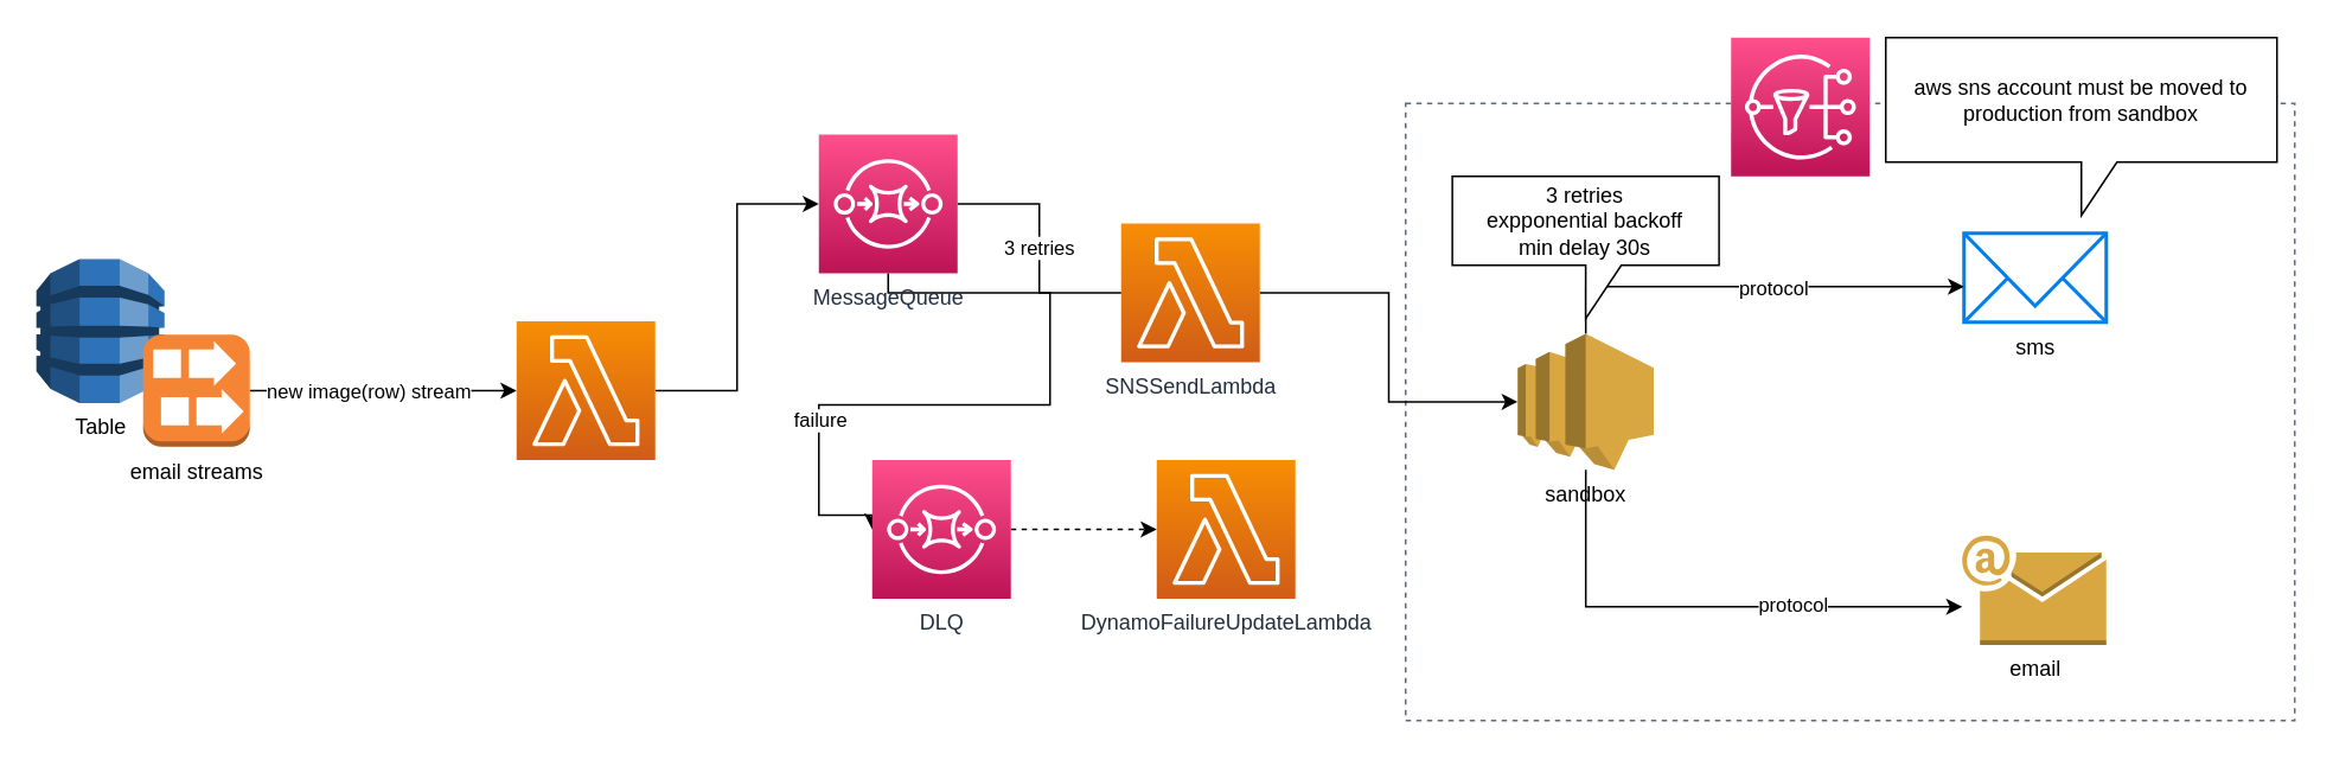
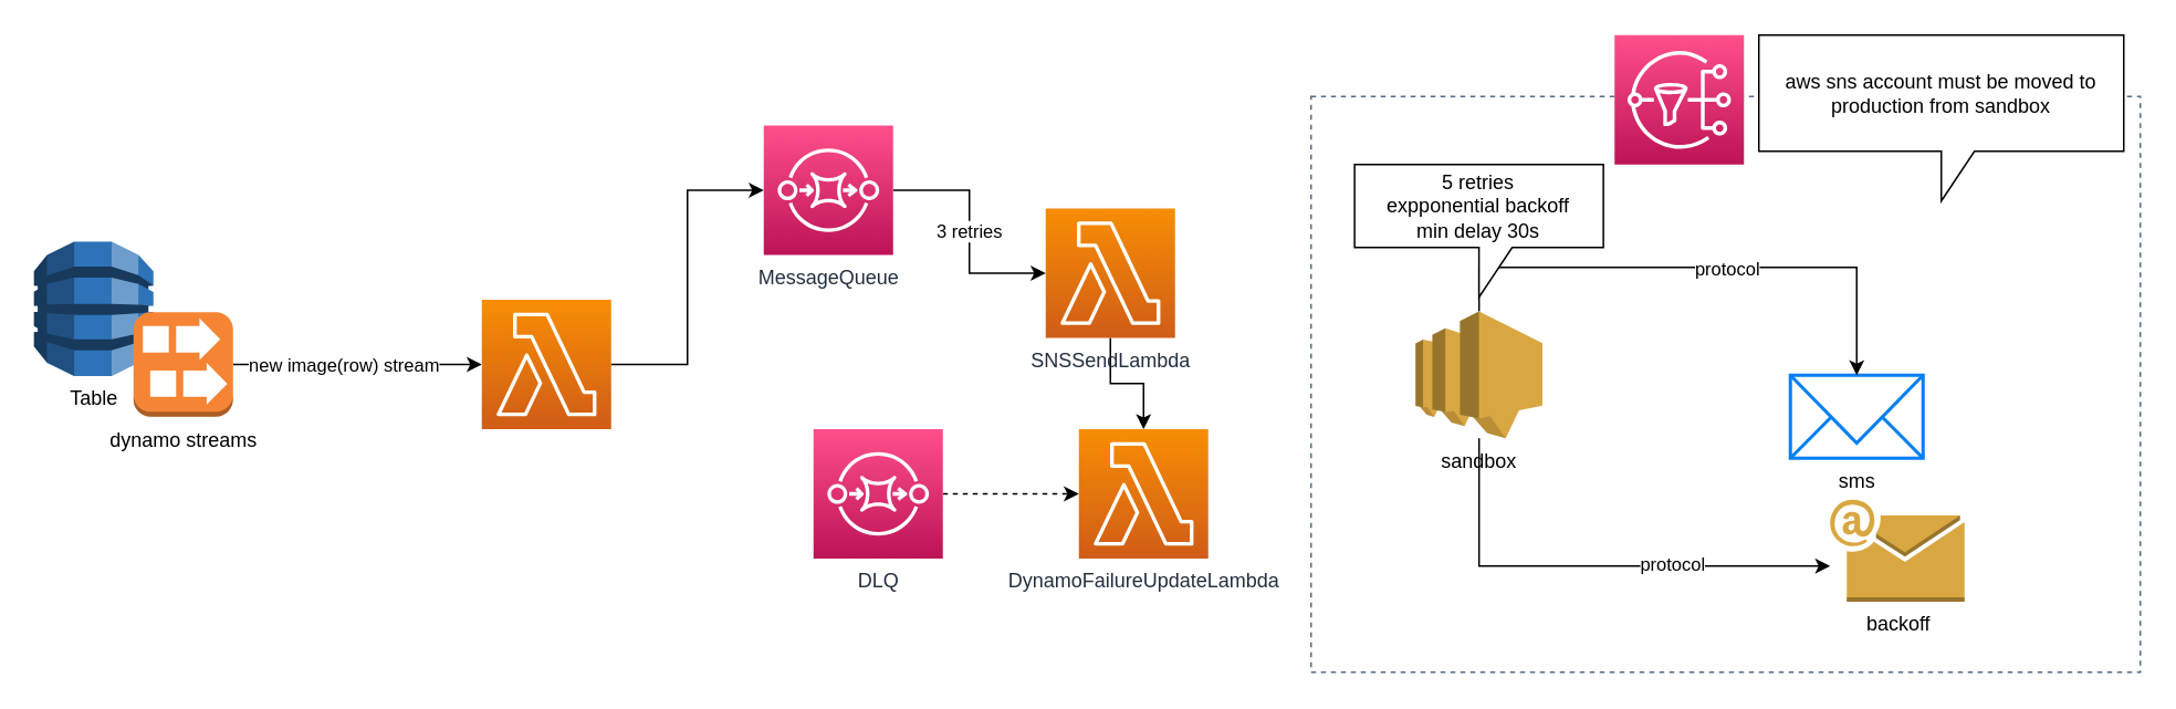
  <mxCell id="0" />
  <mxCell id="1" parent="0" />
  <mxCell id="2" value="" style="fillColor=none;strokeColor=#5A6C86;dashed=1;verticalAlign=top;fontStyle=0;fontColor=#5A6C86;whiteSpace=wrap;html=1;" vertex="1" parent="1"><mxGeometry x="790" y="57.5" width="500" height="347" as="geometry" /></mxCell>
  <mxCell id="3" value="Table" style="outlineConnect=0;dashed=0;verticalLabelPosition=bottom;verticalAlign=top;align=center;html=1;shape=mxgraph.aws3.dynamo_db;fillColor=#2E73B8;gradientColor=none;" vertex="1" parent="1"><mxGeometry x="20" y="145" width="72" height="81" as="geometry" /></mxCell>
  <mxCell id="4" style="edgeStyle=orthogonalEdgeStyle;rounded=0;orthogonalLoop=1;jettySize=auto;html=1;" edge="1" parent="1" source="6" target="8"><mxGeometry relative="1" as="geometry" /></mxCell>
  <mxCell id="5" value="new image(row) stream" style="edgeLabel;html=1;align=center;verticalAlign=middle;resizable=0;points=[];" vertex="1" connectable="0" parent="4"><mxGeometry x="-0.123" relative="1" as="geometry"><mxPoint as="offset" /></mxGeometry></mxCell>
- <mxCell id="6" value="email streams" style="outlineConnect=0;dashed=0;verticalLabelPosition=bottom;verticalAlign=top;align=center;html=1;shape=mxgraph.aws3.kinesis_streams;fillColor=#F58534;gradientColor=none;" vertex="1" parent="1"><mxGeometry x="80" y="187.5" width="60" height="63" as="geometry" /></mxCell>
+ <mxCell id="6" value="dynamo streams" style="outlineConnect=0;dashed=0;verticalLabelPosition=bottom;verticalAlign=top;align=center;html=1;shape=mxgraph.aws3.kinesis_streams;fillColor=#F58534;gradientColor=none;" vertex="1" parent="1"><mxGeometry x="80" y="187.5" width="60" height="63" as="geometry" /></mxCell>
  <mxCell id="7" style="edgeStyle=orthogonalEdgeStyle;rounded=0;orthogonalLoop=1;jettySize=auto;html=1;entryX=0;entryY=0.5;entryDx=0;entryDy=0;entryPerimeter=0;" edge="1" parent="1" source="8" target="16"><mxGeometry relative="1" as="geometry" /></mxCell>
  <mxCell id="8" value="" style="sketch=0;points=[[0,0,0],[0.25,0,0],[0.5,0,0],[0.75,0,0],[1,0,0],[0,1,0],[0.25,1,0],[0.5,1,0],[0.75,1,0],[1,1,0],[0,0.25,0],[0,0.5,0],[0,0.75,0],[1,0.25,0],[1,0.5,0],[1,0.75,0]];outlineConnect=0;fontColor=#232F3E;gradientColor=#F78E04;gradientDirection=north;fillColor=#D05C17;strokeColor=#ffffff;dashed=0;verticalLabelPosition=bottom;verticalAlign=top;align=center;html=1;fontSize=12;fontStyle=0;aspect=fixed;shape=mxgraph.aws4.resourceIcon;resIcon=mxgraph.aws4.lambda;" vertex="1" parent="1"><mxGeometry x="290" y="180" width="78" height="78" as="geometry" /></mxCell>
  <mxCell id="9" value="DynamoFailureUpdateLambda" style="sketch=0;points=[[0,0,0],[0.25,0,0],[0.5,0,0],[0.75,0,0],[1,0,0],[0,1,0],[0.25,1,0],[0.5,1,0],[0.75,1,0],[1,1,0],[0,0.25,0],[0,0.5,0],[0,0.75,0],[1,0.25,0],[1,0.5,0],[1,0.75,0]];outlineConnect=0;fontColor=#232F3E;gradientColor=#F78E04;gradientDirection=north;fillColor=#D05C17;strokeColor=#ffffff;dashed=0;verticalLabelPosition=bottom;verticalAlign=top;align=center;html=1;fontSize=12;fontStyle=0;aspect=fixed;shape=mxgraph.aws4.resourceIcon;resIcon=mxgraph.aws4.lambda;" vertex="1" parent="1"><mxGeometry x="650" y="258" width="78" height="78" as="geometry" /></mxCell>
- <mxCell id="10" style="edgeStyle=orthogonalEdgeStyle;rounded=0;orthogonalLoop=1;jettySize=auto;html=1;" edge="1" parent="1" source="11" target="28"><mxGeometry relative="1" as="geometry" /></mxCell>
+ <mxCell id="10" style="edgeStyle=orthogonalEdgeStyle;rounded=0;orthogonalLoop=1;jettySize=auto;html=1;" edge="1" parent="1" source="11" target="9"><mxGeometry relative="1" as="geometry" /></mxCell>
  <mxCell id="11" value="SNSSendLambda" style="sketch=0;points=[[0,0,0],[0.25,0,0],[0.5,0,0],[0.75,0,0],[1,0,0],[0,1,0],[0.25,1,0],[0.5,1,0],[0.75,1,0],[1,1,0],[0,0.25,0],[0,0.5,0],[0,0.75,0],[1,0.25,0],[1,0.5,0],[1,0.75,0]];outlineConnect=0;fontColor=#232F3E;gradientColor=#F78E04;gradientDirection=north;fillColor=#D05C17;strokeColor=#ffffff;dashed=0;verticalLabelPosition=bottom;verticalAlign=top;align=center;html=1;fontSize=12;fontStyle=0;aspect=fixed;shape=mxgraph.aws4.resourceIcon;resIcon=mxgraph.aws4.lambda;" vertex="1" parent="1"><mxGeometry x="630" y="125" width="78" height="78" as="geometry" /></mxCell>
- <mxCell id="12" style="edgeStyle=orthogonalEdgeStyle;rounded=0;orthogonalLoop=1;jettySize=auto;html=1;entryX=0;entryY=0.5;entryDx=0;entryDy=0;entryPerimeter=0;" edge="1" parent="1" source="16" target="18"><mxGeometry relative="1" as="geometry"><Array as="points"><mxPoint x="590" y="164" /><mxPoint x="590" y="227" /><mxPoint x="460" y="227" /><mxPoint x="460" y="289" /><mxPoint x="490" y="289" /></Array></mxGeometry></mxCell>
- <mxCell id="13" value="failure" style="edgeLabel;html=1;align=center;verticalAlign=middle;resizable=0;points=[];" vertex="1" connectable="0" parent="12"><mxGeometry x="0.536" relative="1" as="geometry"><mxPoint as="offset" /></mxGeometry></mxCell>
- <mxCell id="14" style="edgeStyle=orthogonalEdgeStyle;rounded=0;orthogonalLoop=1;jettySize=auto;html=1;entryX=0;entryY=0.5;entryDx=0;entryDy=0;entryPerimeter=0;endArrow=none;" edge="1" parent="1" source="16" target="11"><mxGeometry relative="1" as="geometry" /></mxCell>
+ <mxCell id="14" style="edgeStyle=orthogonalEdgeStyle;rounded=0;orthogonalLoop=1;jettySize=auto;html=1;entryX=0;entryY=0.5;entryDx=0;entryDy=0;entryPerimeter=0;" edge="1" parent="1" source="16" target="11"><mxGeometry relative="1" as="geometry" /></mxCell>
  <mxCell id="15" value="3 retries" style="edgeLabel;html=1;align=center;verticalAlign=middle;resizable=0;points=[];" vertex="1" connectable="0" parent="14"><mxGeometry x="-0.008" y="-1" relative="1" as="geometry"><mxPoint as="offset" /></mxGeometry></mxCell>
  <mxCell id="16" value="MessageQueue" style="sketch=0;points=[[0,0,0],[0.25,0,0],[0.5,0,0],[0.75,0,0],[1,0,0],[0,1,0],[0.25,1,0],[0.5,1,0],[0.75,1,0],[1,1,0],[0,0.25,0],[0,0.5,0],[0,0.75,0],[1,0.25,0],[1,0.5,0],[1,0.75,0]];outlineConnect=0;fontColor=#232F3E;gradientColor=#FF4F8B;gradientDirection=north;fillColor=#BC1356;strokeColor=#ffffff;dashed=0;verticalLabelPosition=bottom;verticalAlign=top;align=center;html=1;fontSize=12;fontStyle=0;aspect=fixed;shape=mxgraph.aws4.resourceIcon;resIcon=mxgraph.aws4.sqs;" vertex="1" parent="1"><mxGeometry x="460" y="75" width="78" height="78" as="geometry" /></mxCell>
  <mxCell id="17" style="edgeStyle=orthogonalEdgeStyle;rounded=0;orthogonalLoop=1;jettySize=auto;html=1;entryX=0;entryY=0.5;entryDx=0;entryDy=0;entryPerimeter=0;dashed=1;" edge="1" parent="1" source="18" target="9"><mxGeometry relative="1" as="geometry" /></mxCell>
  <mxCell id="18" value="DLQ" style="sketch=0;points=[[0,0,0],[0.25,0,0],[0.5,0,0],[0.75,0,0],[1,0,0],[0,1,0],[0.25,1,0],[0.5,1,0],[0.75,1,0],[1,1,0],[0,0.25,0],[0,0.5,0],[0,0.75,0],[1,0.25,0],[1,0.5,0],[1,0.75,0]];outlineConnect=0;fontColor=#232F3E;gradientColor=#FF4F8B;gradientDirection=north;fillColor=#BC1356;strokeColor=#ffffff;dashed=0;verticalLabelPosition=bottom;verticalAlign=top;align=center;html=1;fontSize=12;fontStyle=0;aspect=fixed;shape=mxgraph.aws4.resourceIcon;resIcon=mxgraph.aws4.sqs;" vertex="1" parent="1"><mxGeometry x="490" y="258" width="78" height="78" as="geometry" /></mxCell>
  <mxCell id="19" value="" style="sketch=0;points=[[0,0,0],[0.25,0,0],[0.5,0,0],[0.75,0,0],[1,0,0],[0,1,0],[0.25,1,0],[0.5,1,0],[0.75,1,0],[1,1,0],[0,0.25,0],[0,0.5,0],[0,0.75,0],[1,0.25,0],[1,0.5,0],[1,0.75,0]];outlineConnect=0;fontColor=#232F3E;gradientColor=#FF4F8B;gradientDirection=north;fillColor=#BC1356;strokeColor=#ffffff;dashed=0;verticalLabelPosition=bottom;verticalAlign=top;align=center;html=1;fontSize=12;fontStyle=0;aspect=fixed;shape=mxgraph.aws4.resourceIcon;resIcon=mxgraph.aws4.sns;" vertex="1" parent="1"><mxGeometry x="973" y="20.5" width="78" height="78" as="geometry" /></mxCell>
- <mxCell id="20" value="sms" style="html=1;verticalLabelPosition=bottom;align=center;labelBackgroundColor=#ffffff;verticalAlign=top;strokeWidth=2;strokeColor=#0080F0;shadow=0;dashed=0;shape=mxgraph.ios7.icons.mail;" vertex="1" parent="1"><mxGeometry x="1104" y="130.5" width="80" height="50" as="geometry" /></mxCell>
+ <mxCell id="20" value="sms" style="html=1;verticalLabelPosition=bottom;align=center;labelBackgroundColor=#ffffff;verticalAlign=top;strokeWidth=2;strokeColor=#0080F0;shadow=0;dashed=0;shape=mxgraph.ios7.icons.mail;" vertex="1" parent="1"><mxGeometry x="1079" y="225.5" width="80" height="50" as="geometry" /></mxCell>
  <mxCell id="21" style="edgeStyle=orthogonalEdgeStyle;rounded=0;orthogonalLoop=1;jettySize=auto;html=1;" edge="1" parent="1" source="28" target="20"><mxGeometry relative="1" as="geometry"><Array as="points"><mxPoint x="891" y="160.5" /></Array></mxGeometry></mxCell>
  <mxCell id="22" value="protocol" style="edgeLabel;html=1;align=center;verticalAlign=middle;resizable=0;points=[];" vertex="1" connectable="0" parent="21"><mxGeometry x="0.105" y="-1" relative="1" as="geometry"><mxPoint as="offset" /></mxGeometry></mxCell>
- <mxCell id="23" value="email" style="outlineConnect=0;dashed=0;verticalLabelPosition=bottom;verticalAlign=top;align=center;html=1;shape=mxgraph.aws3.email;fillColor=#D9A741;gradientColor=none;" vertex="1" parent="1"><mxGeometry x="1103" y="300.5" width="81" height="61.5" as="geometry" /></mxCell>
+ <mxCell id="23" value="backoff" style="outlineConnect=0;dashed=0;verticalLabelPosition=bottom;verticalAlign=top;align=center;html=1;shape=mxgraph.aws3.email;fillColor=#D9A741;gradientColor=none;" vertex="1" parent="1"><mxGeometry x="1103" y="300.5" width="81" height="61.5" as="geometry" /></mxCell>
  <mxCell id="24" style="edgeStyle=orthogonalEdgeStyle;rounded=0;orthogonalLoop=1;jettySize=auto;html=1;" edge="1" parent="1" source="28" target="23"><mxGeometry relative="1" as="geometry"><Array as="points"><mxPoint x="891" y="340.5" /></Array></mxGeometry></mxCell>
  <mxCell id="25" value="protocol" style="edgeLabel;html=1;align=center;verticalAlign=middle;resizable=0;points=[];" vertex="1" connectable="0" parent="24"><mxGeometry x="0.335" y="1" relative="1" as="geometry"><mxPoint as="offset" /></mxGeometry></mxCell>
  <mxCell id="26" value="aws sns account must be moved to production from sandbox" style="shape=callout;whiteSpace=wrap;html=1;perimeter=calloutPerimeter;" vertex="1" parent="1"><mxGeometry x="1060" y="20.5" width="220" height="100" as="geometry" /></mxCell>
- <mxCell id="27" value="&lt;div&gt;3 retries&lt;/div&gt;&lt;div&gt;expponential backoff&lt;/div&gt;&lt;div&gt;min delay 30s&lt;br&gt;&lt;/div&gt;" style="shape=callout;whiteSpace=wrap;html=1;perimeter=calloutPerimeter;" vertex="1" parent="1"><mxGeometry x="816.25" y="98.5" width="150" height="80" as="geometry" /></mxCell>
+ <mxCell id="27" value="&lt;div&gt;5 retries&lt;/div&gt;&lt;div&gt;expponential backoff&lt;/div&gt;&lt;div&gt;min delay 30s&lt;br&gt;&lt;/div&gt;" style="shape=callout;whiteSpace=wrap;html=1;perimeter=calloutPerimeter;" vertex="1" parent="1"><mxGeometry x="816.25" y="98.5" width="150" height="80" as="geometry" /></mxCell>
  <mxCell id="28" value="sandbox" style="outlineConnect=0;dashed=0;verticalLabelPosition=bottom;verticalAlign=top;align=center;html=1;shape=mxgraph.aws3.sns;fillColor=#D9A741;gradientColor=none;" vertex="1" parent="1"><mxGeometry x="853" y="187" width="76.5" height="76.5" as="geometry" /></mxCell>
